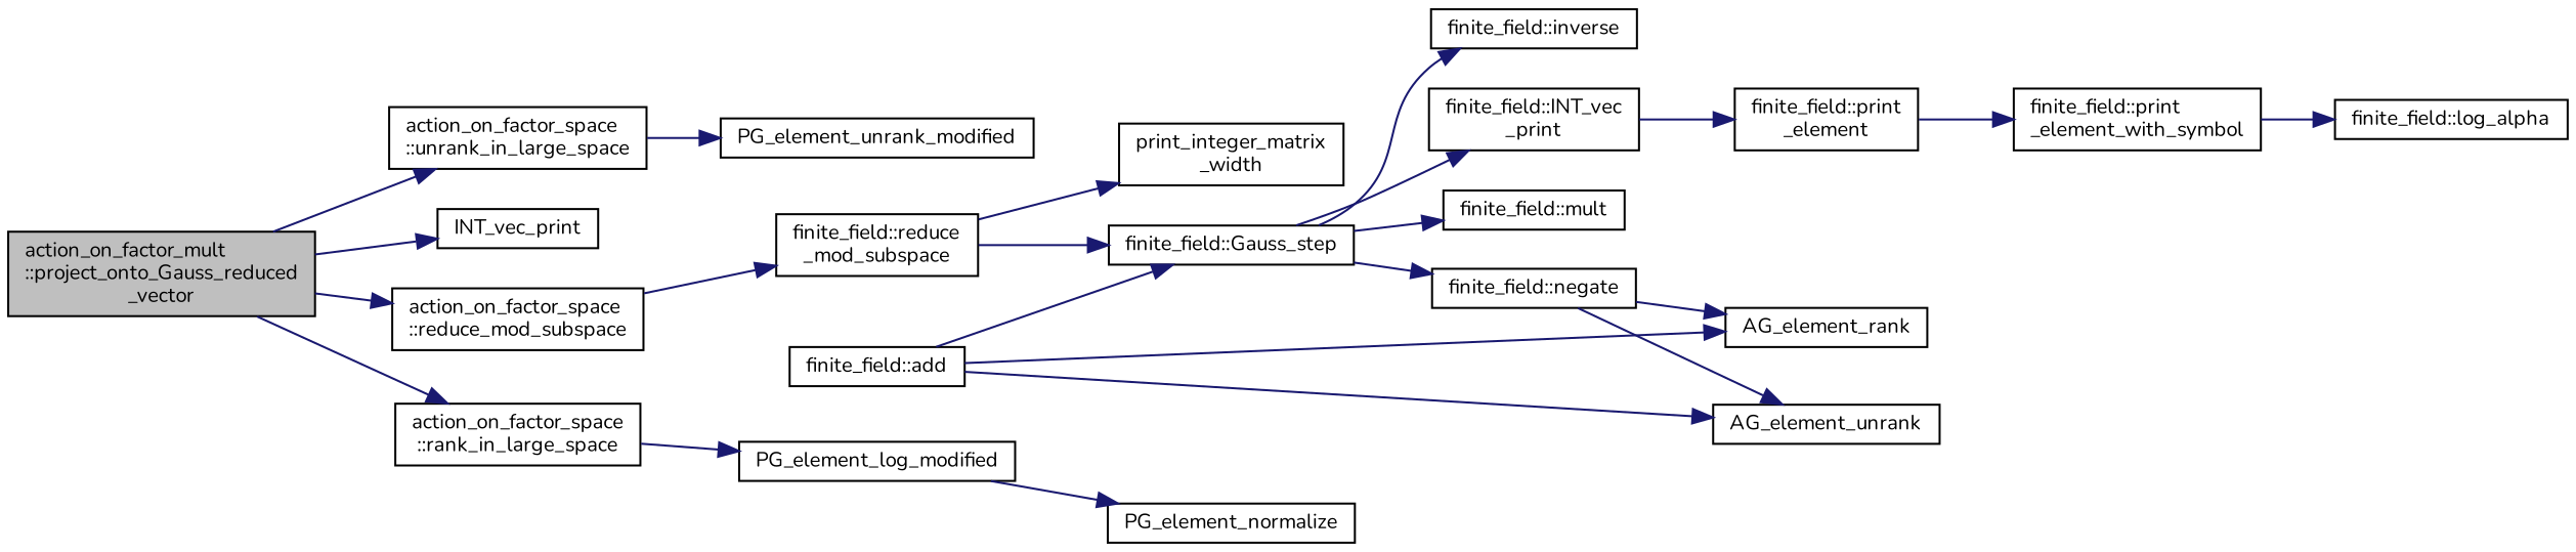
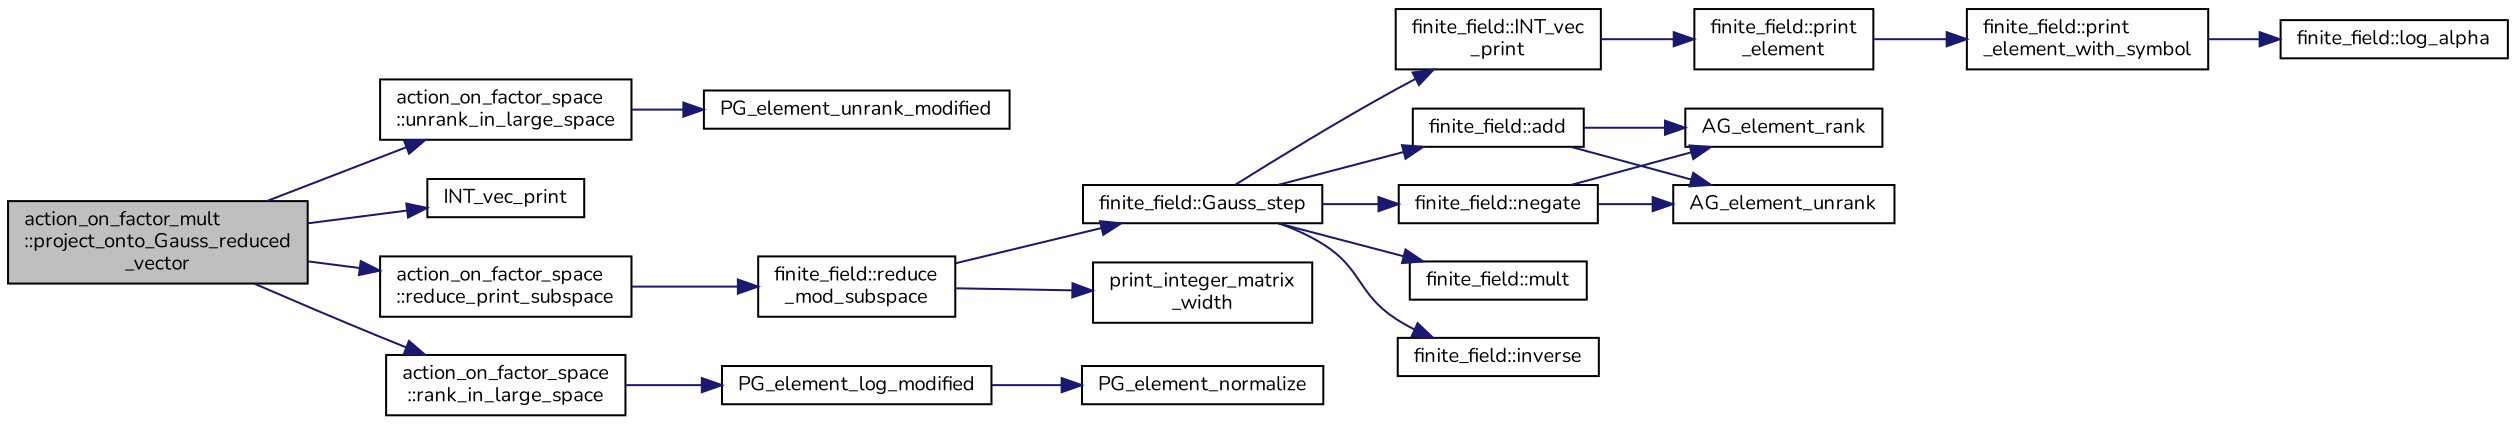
  digraph {
    fontname=Nunito
    rankdir=LR
    node [color=black fillcolor=white fontname=Nunito fontsize=10 shape=record style=filled]
    edge [color=midnightblue fontname=Nunito fontsize=10 labelfontname=Helvetica labelfontsize=10 style=solid]
    n1 [fillcolor=grey75 fontcolor=black height=0.2 label="action_on_factor_mult\l::project_onto_Gauss_reduced\l_vector" width=0.4]
    n2 [height=0.2 label="action_on_factor_space\l::unrank_in_large_space" width=0.4]
    n3 [height=0.2 label=INT_vec_print width=0.4]
-   n4 [height=0.2 label="action_on_factor_space\l::reduce_mod_subspace" width=0.4]
+   n4 [height=0.2 label="action_on_factor_space\l::reduce_print_subspace" width=0.4]
    n5 [height=0.2 label="action_on_factor_space\l::rank_in_large_space" width=0.4]
    n6 [height=0.2 label=PG_element_unrank_modified width=0.4]
    n7 [height=0.2 label="finite_field::reduce\l_mod_subspace" width=0.4]
    n8 [height=0.2 label=PG_element_log_modified width=0.4]
    n9 [height=0.2 label="print_integer_matrix\l_width" width=0.4]
    n10 [height=0.2 label="finite_field::Gauss_step" width=0.4]
    n11 [height=0.2 label="finite_field::INT_vec\l_print" width=0.4]
    n12 [height=0.2 label="finite_field::print\l_element" width=0.4]
    n13 [height=0.2 label="finite_field::negate" width=0.4]
    n14 [height=0.2 label="finite_field::mult" width=0.4]
    n15 [height=0.2 label="finite_field::inverse" width=0.4]
    n16 [height=0.2 label="finite_field::add" width=0.4]
    n17 [height=0.2 label="finite_field::print\l_element_with_symbol" width=0.4]
    n18 [height=0.2 label="finite_field::log_alpha" width=0.4]
    n19 [height=0.2 label=AG_element_unrank width=0.4]
    n20 [height=0.2 label=AG_element_rank width=0.4]
    n21 [height=0.2 label=PG_element_normalize width=0.4]
    n1 -> n2
    n1 -> n3
    n1 -> n4
    n1 -> n5
    n2 -> n6
    n4 -> n7
    n5 -> n8
    n7 -> n9
    n7 -> n10
    n8 -> n21
    n10 -> n11
    n10 -> n13
    n10 -> n14
    n10 -> n15
-   n16 -> n10
+   n10 -> n16
    n11 -> n12
    n12 -> n17
    n13 -> n19
    n13 -> n20
    n16 -> n19
    n16 -> n20
    n17 -> n18
  }
